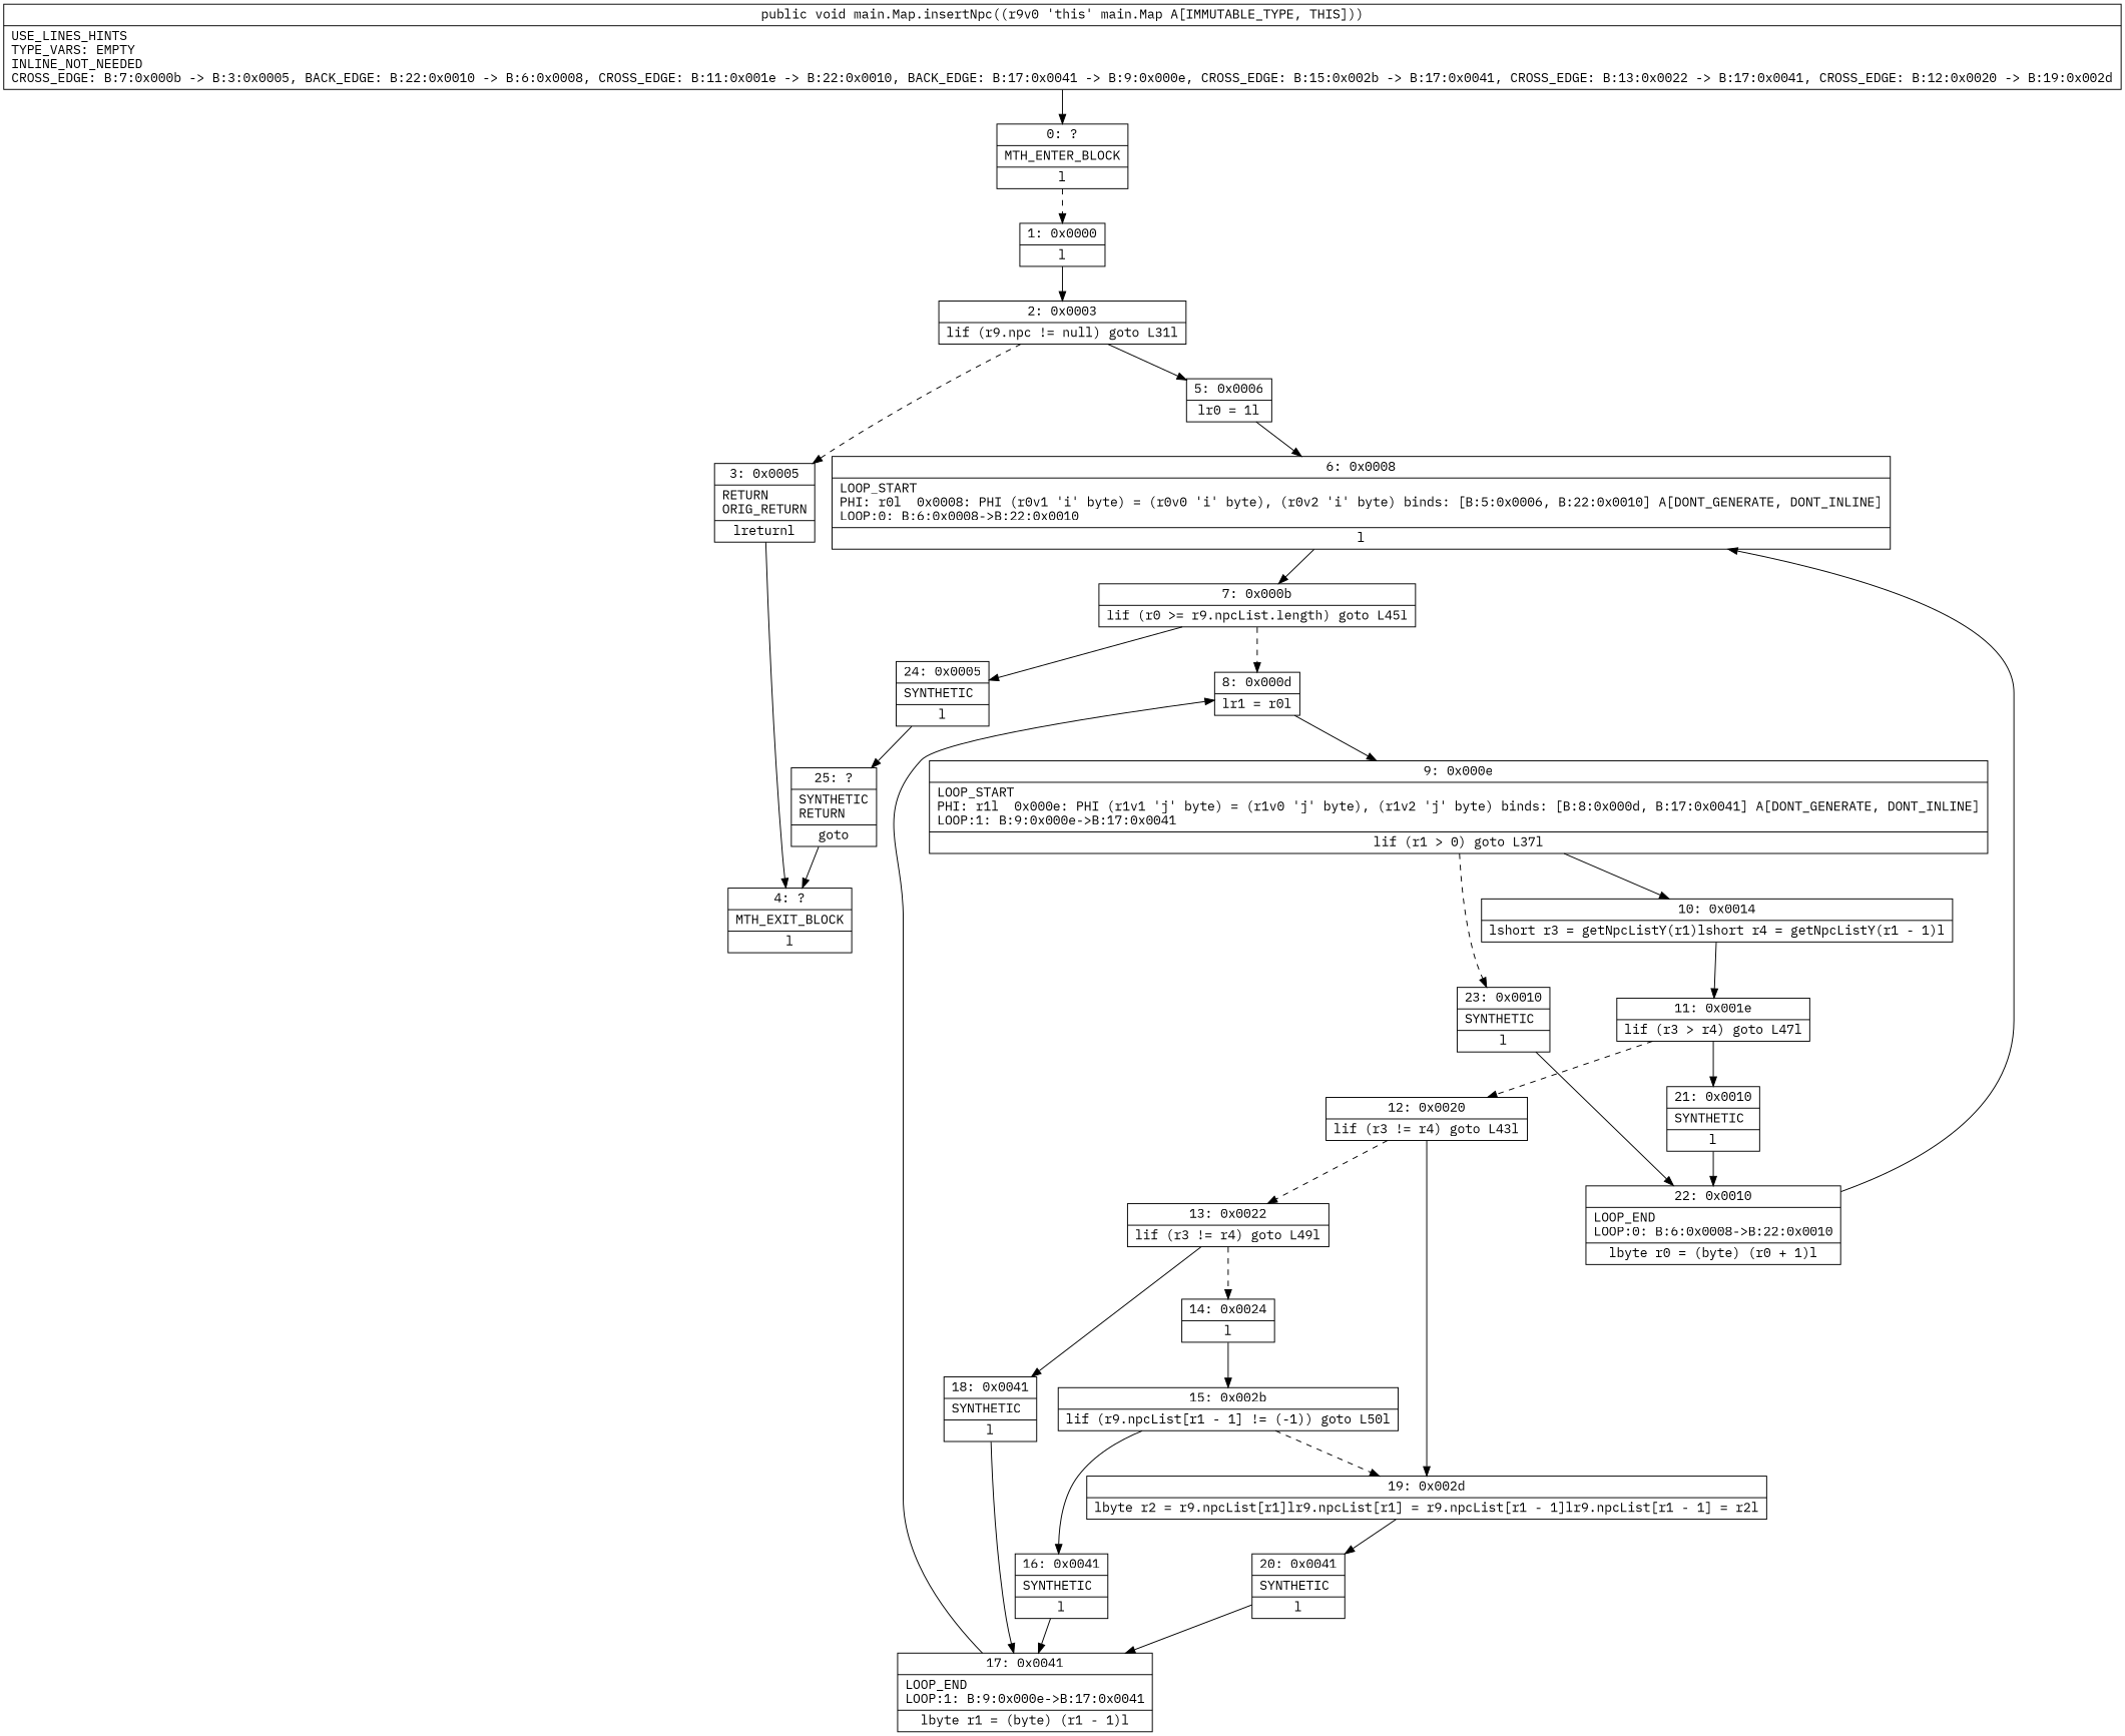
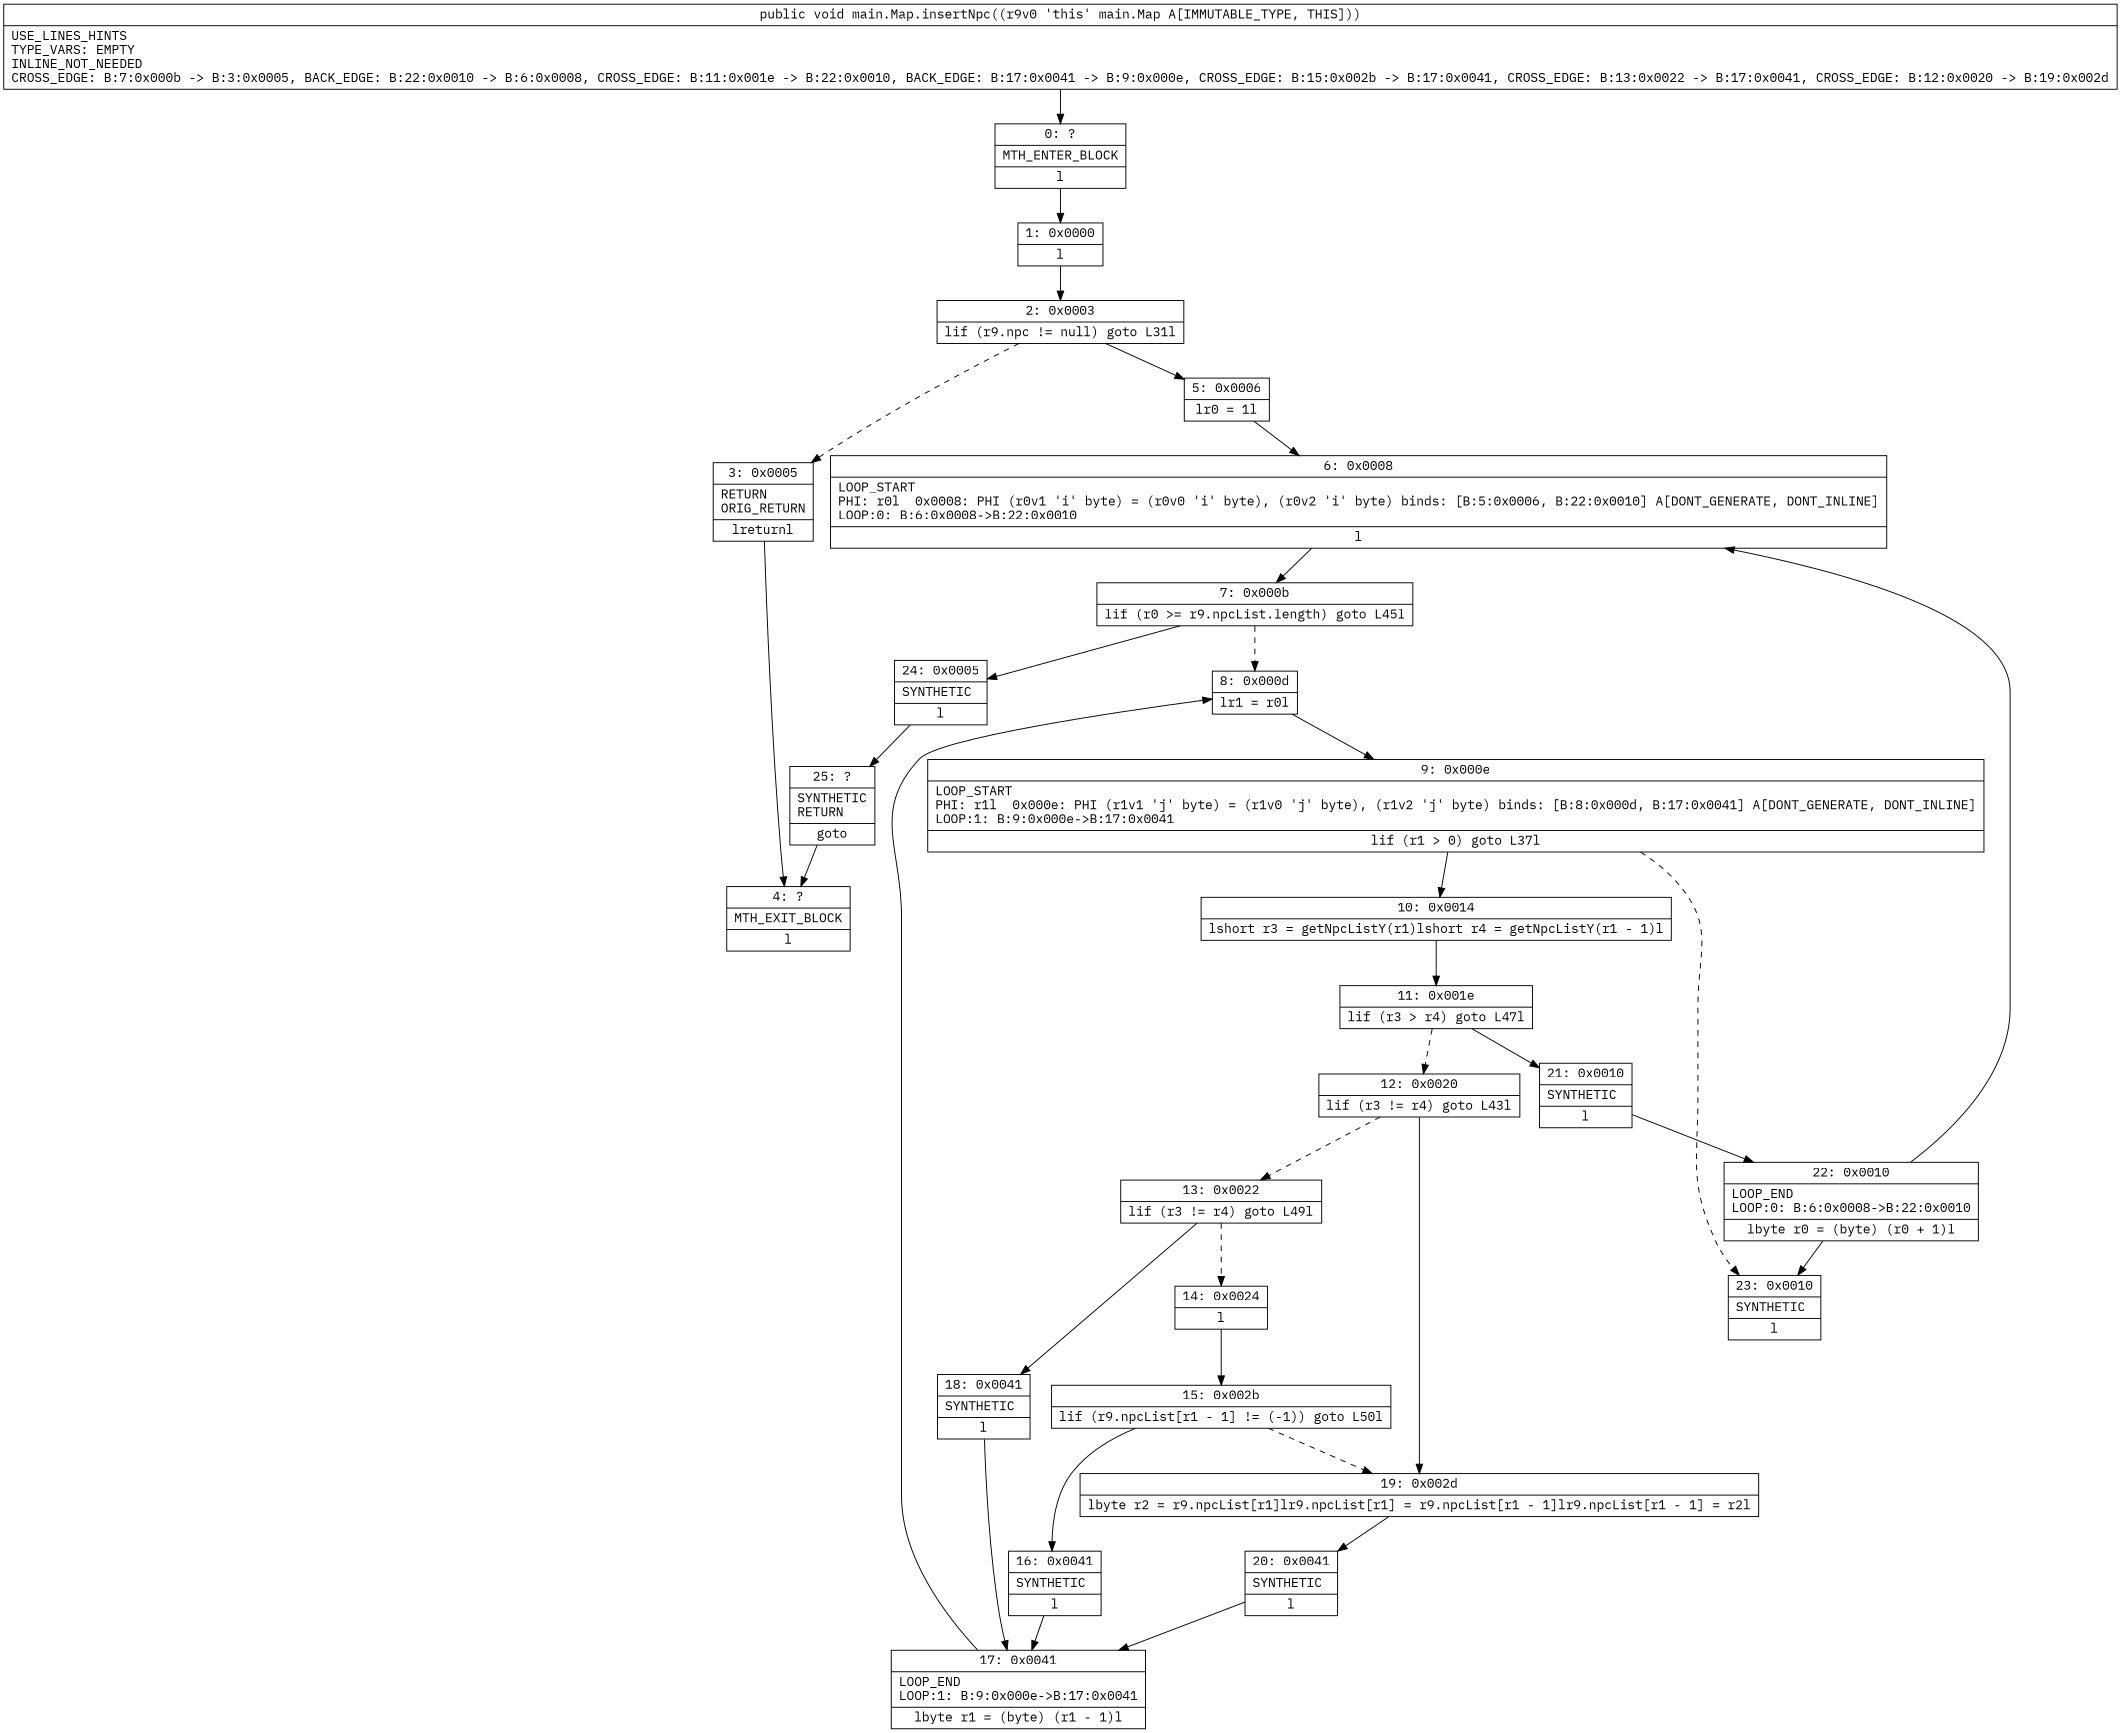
  digraph {
    fontname="IBM Plex Mono"
    node [fontname="IBM Plex Mono" shape=record]
    edge [fontname="IBM Plex Mono"]
    n1 [label="{0\:\ ?|MTH_ENTER_BLOCK\l|l}"]
    n2 [label="{1\:\ 0x0000|l}"]
    n3 [label="{2\:\ 0x0003|lif (r9.npc != null) goto L31l}"]
    n4 [label="{3\:\ 0x0005|RETURN\lORIG_RETURN\l|lreturnl}"]
    n5 [label="{5\:\ 0x0006|lr0 = 1l}"]
    n6 [label="{4\:\ ?|MTH_EXIT_BLOCK\l|l}"]
    n7 [label="{6\:\ 0x0008|LOOP_START\lPHI: r0l  0x0008: PHI (r0v1 'i' byte) = (r0v0 'i' byte), (r0v2 'i' byte) binds: [B:5:0x0006, B:22:0x0010] A[DONT_GENERATE, DONT_INLINE]\lLOOP:0: B:6:0x0008\-\>B:22:0x0010\l|l}"]
    n8 [label="{7\:\ 0x000b|lif (r0 \>= r9.npcList.length) goto L45l}"]
    n9 [label="{8\:\ 0x000d|lr1 = r0l}"]
    n10 [label="{24\:\ 0x0005|SYNTHETIC\l|l}"]
    n11 [label="{9\:\ 0x000e|LOOP_START\lPHI: r1l  0x000e: PHI (r1v1 'j' byte) = (r1v0 'j' byte), (r1v2 'j' byte) binds: [B:8:0x000d, B:17:0x0041] A[DONT_GENERATE, DONT_INLINE]\lLOOP:1: B:9:0x000e\-\>B:17:0x0041\l|lif (r1 \> 0) goto L37l}"]
    n12 [label="{25\:\ ?|SYNTHETIC\lRETURN\l|goto}"]
    n13 [label="{10\:\ 0x0014|lshort r3 = getNpcListY(r1)lshort r4 = getNpcListY(r1 \- 1)l}"]
    n14 [label="{23\:\ 0x0010|SYNTHETIC\l|l}"]
    n15 [label="{11\:\ 0x001e|lif (r3 \> r4) goto L47l}"]
    n16 [label="{22\:\ 0x0010|LOOP_END\lLOOP:0: B:6:0x0008\-\>B:22:0x0010\l|lbyte r0 = (byte) (r0 + 1)l}"]
    n17 [label="{12\:\ 0x0020|lif (r3 != r4) goto L43l}"]
    n18 [label="{21\:\ 0x0010|SYNTHETIC\l|l}"]
    n19 [label="{13\:\ 0x0022|lif (r3 != r4) goto L49l}"]
    n20 [label="{19\:\ 0x002d|lbyte r2 = r9.npcList[r1]lr9.npcList[r1] = r9.npcList[r1 \- 1]lr9.npcList[r1 \- 1] = r2l}"]
    n21 [label="{14\:\ 0x0024|l}"]
    n22 [label="{18\:\ 0x0041|SYNTHETIC\l|l}"]
    n23 [label="{20\:\ 0x0041|SYNTHETIC\l|l}"]
    n24 [label="{15\:\ 0x002b|lif (r9.npcList[r1 \- 1] != (\-1)) goto L50l}"]
    n25 [label="{17\:\ 0x0041|LOOP_END\lLOOP:1: B:9:0x000e\-\>B:17:0x0041\l|lbyte r1 = (byte) (r1 \- 1)l}"]
    n26 [label="{16\:\ 0x0041|SYNTHETIC\l|l}"]
    n27 [label="{public void main.Map.insertNpc((r9v0 'this' main.Map A[IMMUTABLE_TYPE, THIS]))  | USE_LINES_HINTS\lTYPE_VARS: EMPTY\lINLINE_NOT_NEEDED\lCROSS_EDGE: B:7:0x000b \-\> B:3:0x0005, BACK_EDGE: B:22:0x0010 \-\> B:6:0x0008, CROSS_EDGE: B:11:0x001e \-\> B:22:0x0010, BACK_EDGE: B:17:0x0041 \-\> B:9:0x000e, CROSS_EDGE: B:15:0x002b \-\> B:17:0x0041, CROSS_EDGE: B:13:0x0022 \-\> B:17:0x0041, CROSS_EDGE: B:12:0x0020 \-\> B:19:0x002d\l}"]
-   n1 -> n2 [style=dashed]
+   n1 -> n2
    n2 -> n3
    n3 -> n4 [style=dashed]
    n3 -> n5
    n4 -> n6
    n5 -> n7
    n7 -> n8
    n8 -> n9 [style=dashed]
    n8 -> n10
    n9 -> n11
    n10 -> n12
    n11 -> n13
    n11 -> n14 [style=dashed]
    n12 -> n6
    n13 -> n15
-   n14 -> n16
+   n16 -> n14
    n15 -> n17 [style=dashed]
    n15 -> n18
    n16 -> n7
    n17 -> n19 [style=dashed]
    n17 -> n20
    n18 -> n16
    n19 -> n21 [style=dashed]
    n19 -> n22
    n20 -> n23
    n21 -> n24
    n22 -> n25
    n23 -> n25
    n24 -> n20 [style=dashed]
    n24 -> n26
    n25 -> n9
    n26 -> n25
    n27 -> n1
  }
